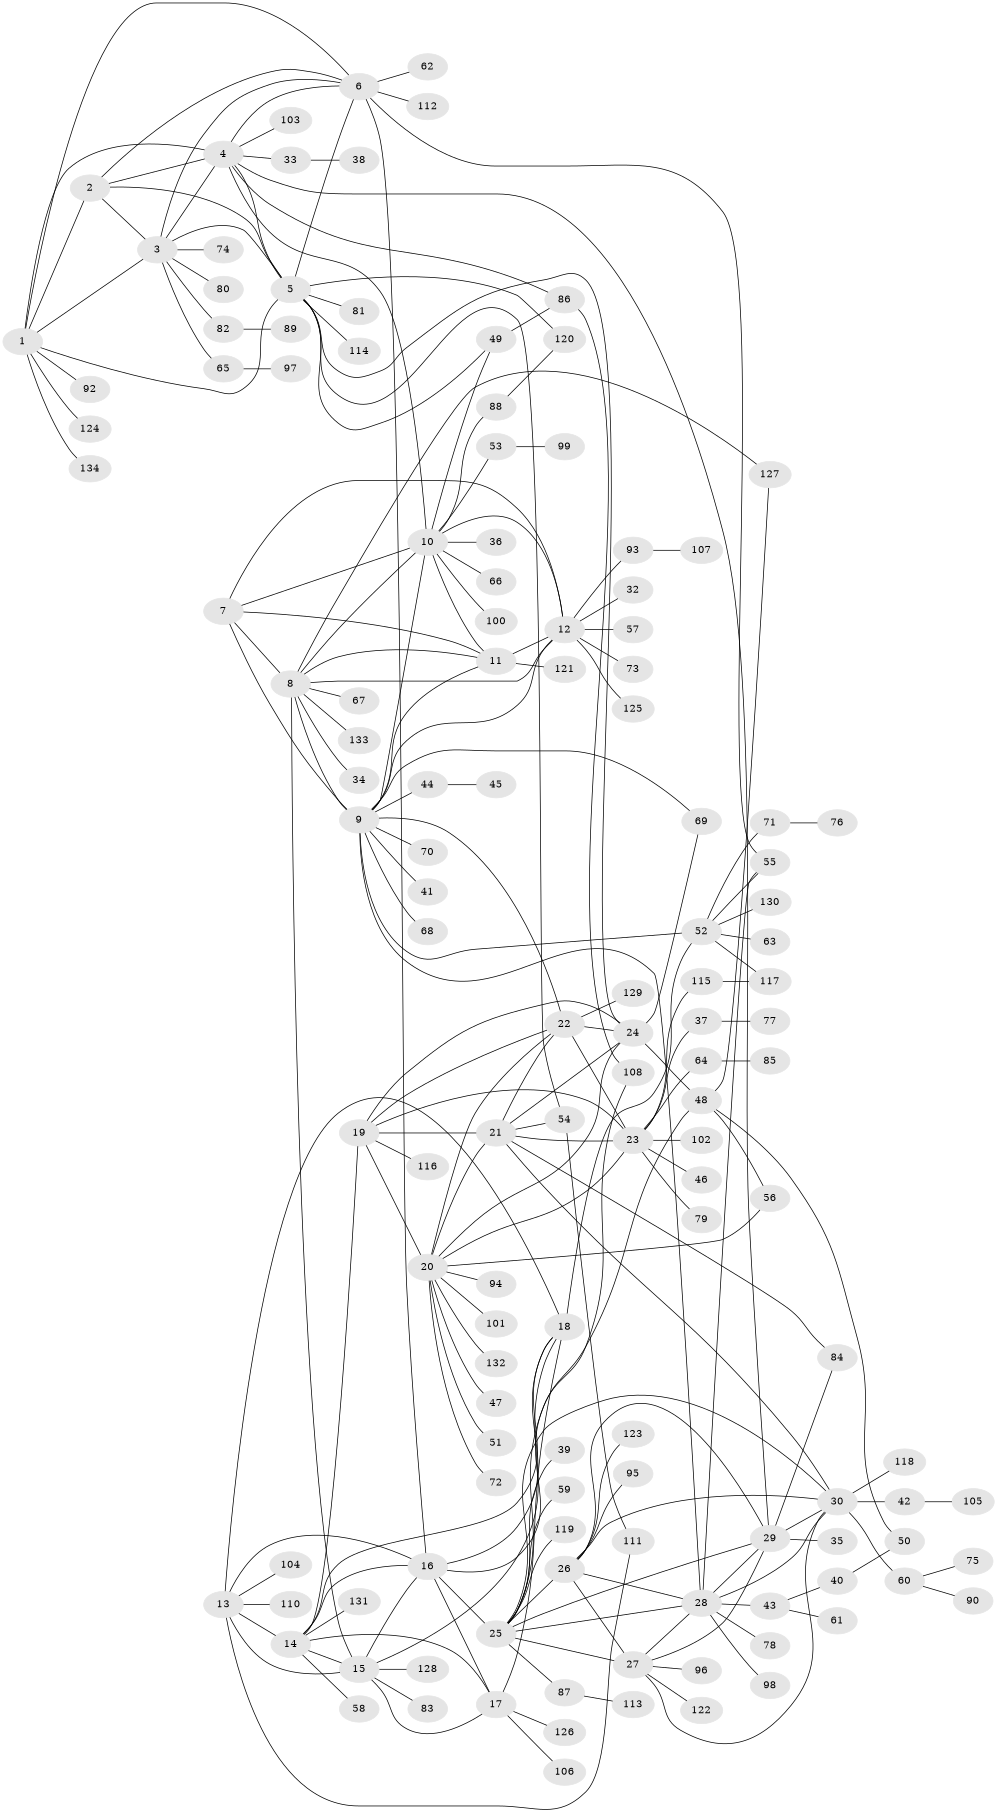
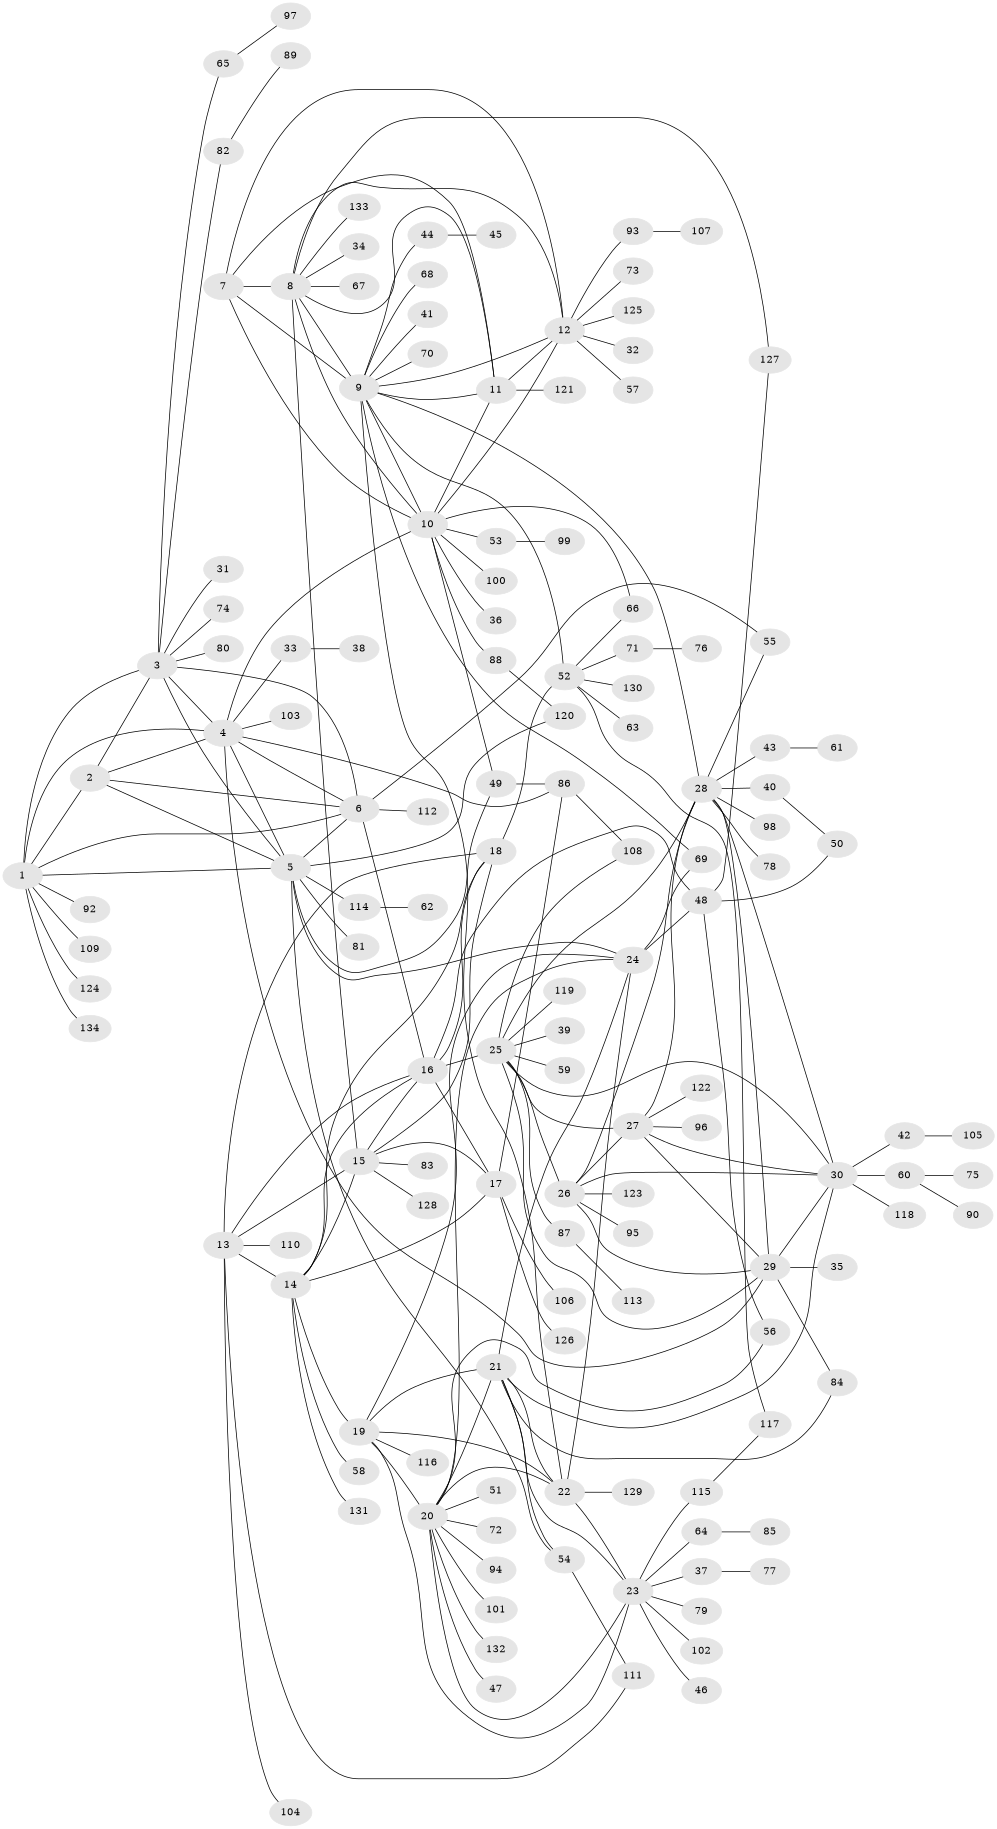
  graph {
    rankdir=LR
    node [color=gray90 style=filled]
    1
    2
    3
    4
    5
    6
    92
+   109
    124
    134
+   31
    65
    74
    80
    82
    10
    29
    33
    86
    103
    24
    49
    54
    81
    114
    120
    16
    55
    62
    112
    97
    89
    11
    12
    36
    53
    66
    88
    100
    30
    84
    35
    38
    108
    69
    48
    111
    17
    18
    25
    7
    8
    9
    15
    34
    67
    127
    133
    22
    28
    41
    44
    52
    68
    70
    121
    32
    57
    73
    93
    125
    83
    128
    23
    129
    40
    43
    78
    98
    45
    63
    71
    117
    130
    99
    107
    13
    14
    104
    110
    19
    58
    131
    106
    126
    20
    21
    116
    26
    27
    39
    59
    87
    119
    56
    50
    47
    51
    72
    94
    101
    132
    37
    46
    64
    79
    102
    115
    42
    60
    118
    77
    85
    95
    123
    122
    96
    113
    61
    105
    75
    90
    76
    1 -- 2
    1 -- 3
    1 -- 4
    1 -- 5
    1 -- 6
    1 -- 92
+   1 -- 109
    1 -- 124
    1 -- 134
    2 -- 3
    2 -- 4
    2 -- 5
    2 -- 6
    3 -- 4
    3 -- 5
    3 -- 6
+   3 -- 31
    3 -- 65
    3 -- 74
    3 -- 80
    3 -- 82
    4 -- 5
    4 -- 6
    4 -- 10
    4 -- 29
    4 -- 33
    4 -- 86
    4 -- 103
    5 -- 6
    5 -- 24
    5 -- 49
    5 -- 54
    5 -- 81
    5 -- 114
    5 -- 120
    6 -- 16
    6 -- 55
-   6 -- 62
+   114 -- 62
    6 -- 112
    65 -- 97
    82 -- 89
    10 -- 49
    10 -- 11
    10 -- 12
    10 -- 36
    10 -- 53
    10 -- 66
    10 -- 88
    10 -- 100
    29 -- 30
    29 -- 84
    29 -- 35
    33 -- 38
    86 -- 108
    24 -- 69
    24 -- 48
    49 -- 86
    54 -- 111
    16 -- 48
    16 -- 17
    16 -- 18
    16 -- 25
    11 -- 12
    11 -- 121
    12 -- 32
    12 -- 57
    12 -- 73
    12 -- 93
    12 -- 125
    53 -- 99
    88 -- 120
    30 -- 42
    30 -- 60
    30 -- 118
    48 -- 127
    48 -- 56
    48 -- 50
-   17 -- 18
+   17 -- 86
    17 -- 106
    17 -- 126
    18 -- 52
    25 -- 29
    25 -- 30
    25 -- 108
    25 -- 28
    25 -- 26
    25 -- 27
    25 -- 39
    25 -- 59
    25 -- 87
    25 -- 119
    7 -- 10
    7 -- 11
    7 -- 12
    7 -- 8
    7 -- 9
    8 -- 10
    8 -- 11
    8 -- 12
    8 -- 9
    8 -- 15
    8 -- 34
    8 -- 67
    8 -- 127
    8 -- 133
    9 -- 10
    9 -- 11
    9 -- 12
    9 -- 69
    9 -- 22
    9 -- 28
    9 -- 41
    9 -- 44
    9 -- 52
    9 -- 68
    9 -- 70
    15 -- 16
    15 -- 17
    15 -- 18
    15 -- 83
    15 -- 128
    22 -- 24
    22 -- 23
    22 -- 129
    28 -- 29
    28 -- 55
    28 -- 30
-   43 -- 40
+   28 -- 40
    28 -- 43
    28 -- 78
    28 -- 98
    44 -- 45
-   52 -- 55
+   52 -- 66
    52 -- 63
    52 -- 71
    52 -- 117
    52 -- 130
    93 -- 107
    23 -- 37
    23 -- 46
    23 -- 64
    23 -- 79
    23 -- 102
    23 -- 115
    40 -- 50
    43 -- 61
    71 -- 76
    13 -- 16
    13 -- 111
    13 -- 18
    13 -- 15
    13 -- 14
    13 -- 104
    13 -- 110
    14 -- 16
    14 -- 17
    14 -- 18
    14 -- 15
    14 -- 19
    14 -- 58
    14 -- 131
    19 -- 24
    19 -- 22
    19 -- 23
    19 -- 20
    19 -- 21
    19 -- 116
    20 -- 24
    20 -- 22
    20 -- 23
    20 -- 21
    20 -- 56
    20 -- 47
    20 -- 51
    20 -- 72
    20 -- 94
    20 -- 101
    20 -- 132
    21 -- 24
    21 -- 54
    21 -- 30
    21 -- 84
    21 -- 22
    21 -- 23
    26 -- 29
    26 -- 30
    26 -- 28
    26 -- 27
    26 -- 95
    26 -- 123
    27 -- 29
    27 -- 30
    27 -- 28
    27 -- 122
    27 -- 96
    87 -- 113
    37 -- 77
    64 -- 85
    115 -- 117
    42 -- 105
    60 -- 75
    60 -- 90
  }
